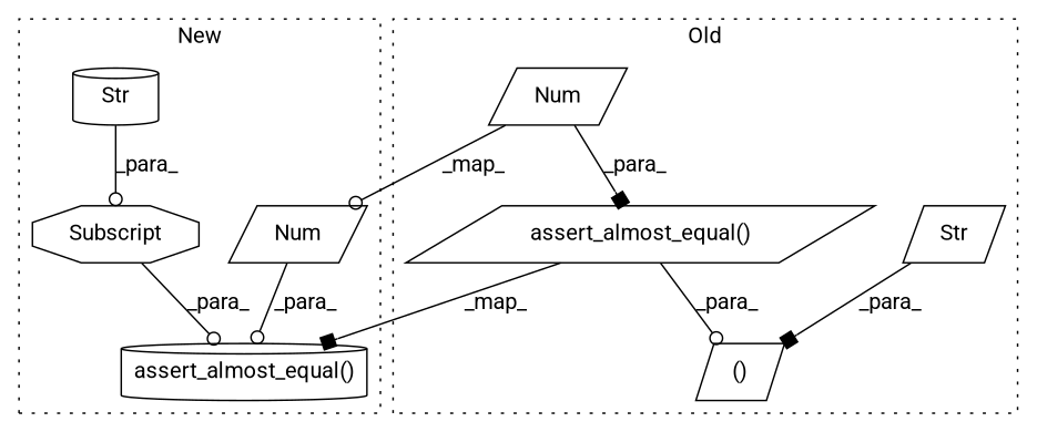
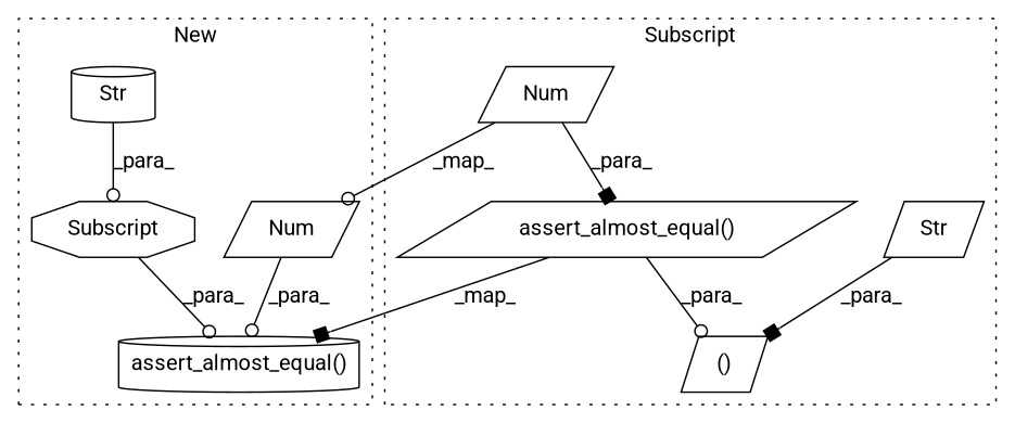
  digraph {
    fontname=Roboto
    node [a=75 l=1 shape=parallelogram fontname=Roboto]
    edge [arrowhead=odot fontname=Roboto]
    n1 [l="37,10" label="assert_almost_equal()" s="2103,2172"]
    n2 [a=54 l=54 label="()" s=2182]
    n3 [a=66 l=52 label=Str s=2184]
    n4 [a=76 label=Num s=2171]
    n5 [l="37,85" label="assert_almost_equal()" s="1893,1997" shape=cylinder]
    n6 [a=76 label=Num s=1996]
    n7 [a=63 l="23,0" label=Subscript s="1959,0" shape=octagon]
    n8 [a=66 l=14 label=Str s=1967 shape=cylinder]
    subgraph cluster_1 {
-     label=Old
+     label=Subscript
      style=dotted
      n1
      n2
      n3
      n4
    }
    subgraph cluster_2 {
      label=New
      style=dotted
      n5
      n6
      n7
      n8
    }
    n1 -> n2 [label=_para_]
    n1 -> n5 [label=_map_ arrowhead=box]
    n3 -> n2 [label=_para_ arrowhead=box]
    n4 -> n1 [label=_para_ arrowhead=box]
    n4 -> n6 [label=_map_]
    n6 -> n5 [label=_para_]
    n7 -> n5 [label=_para_]
    n8 -> n7 [label=_para_]
  }
